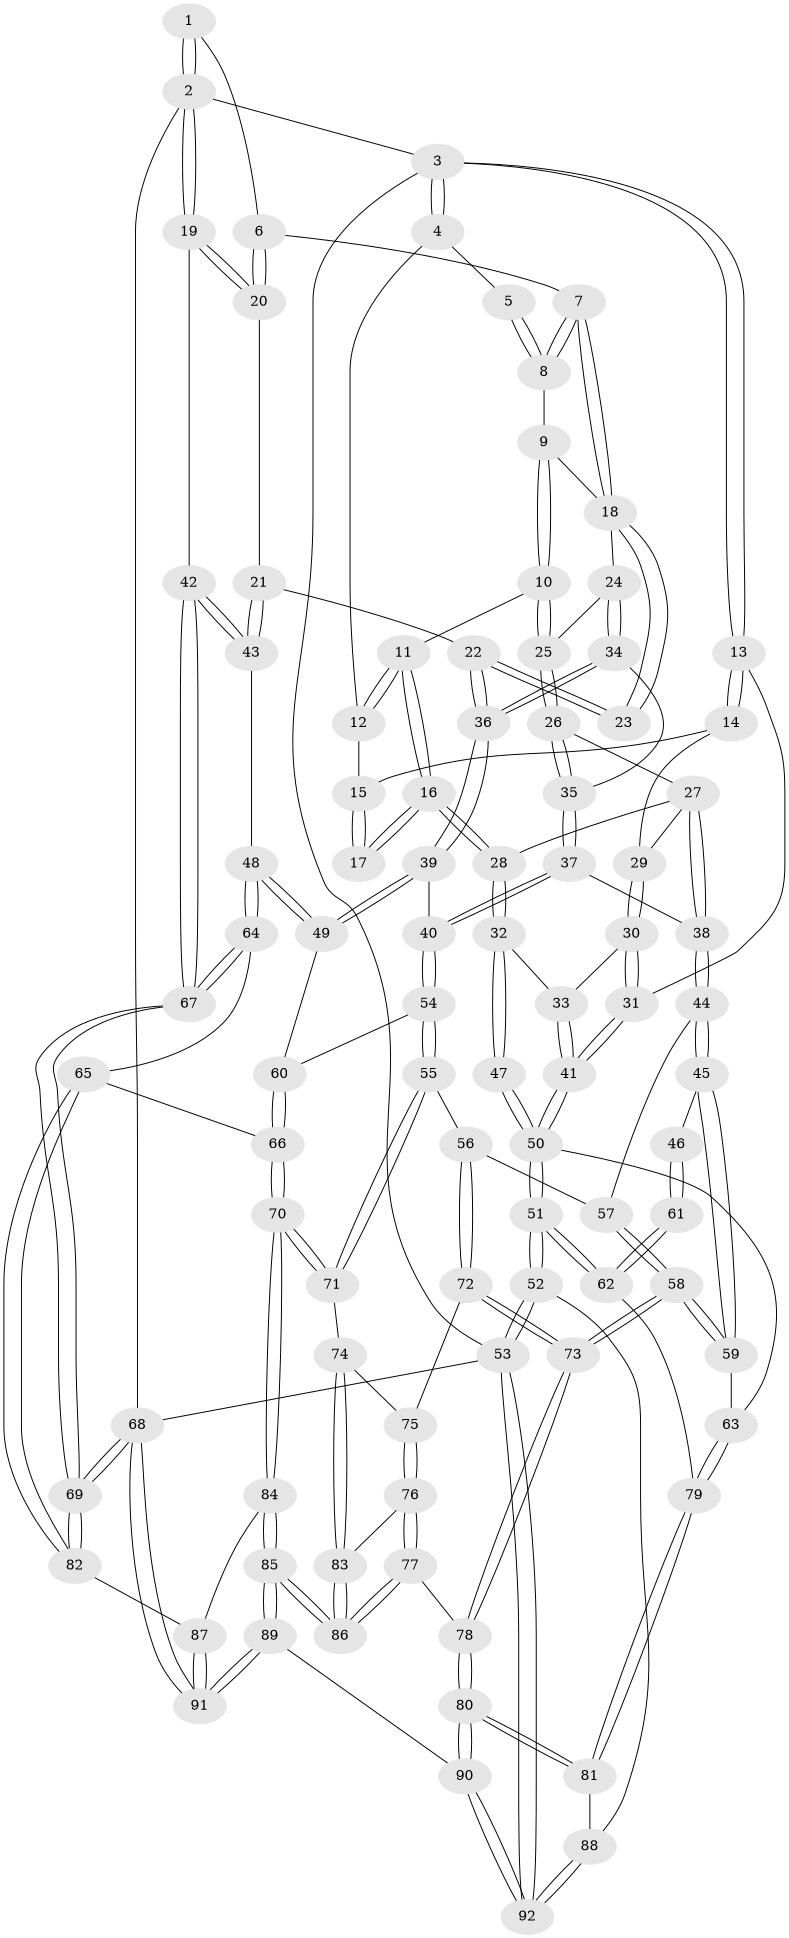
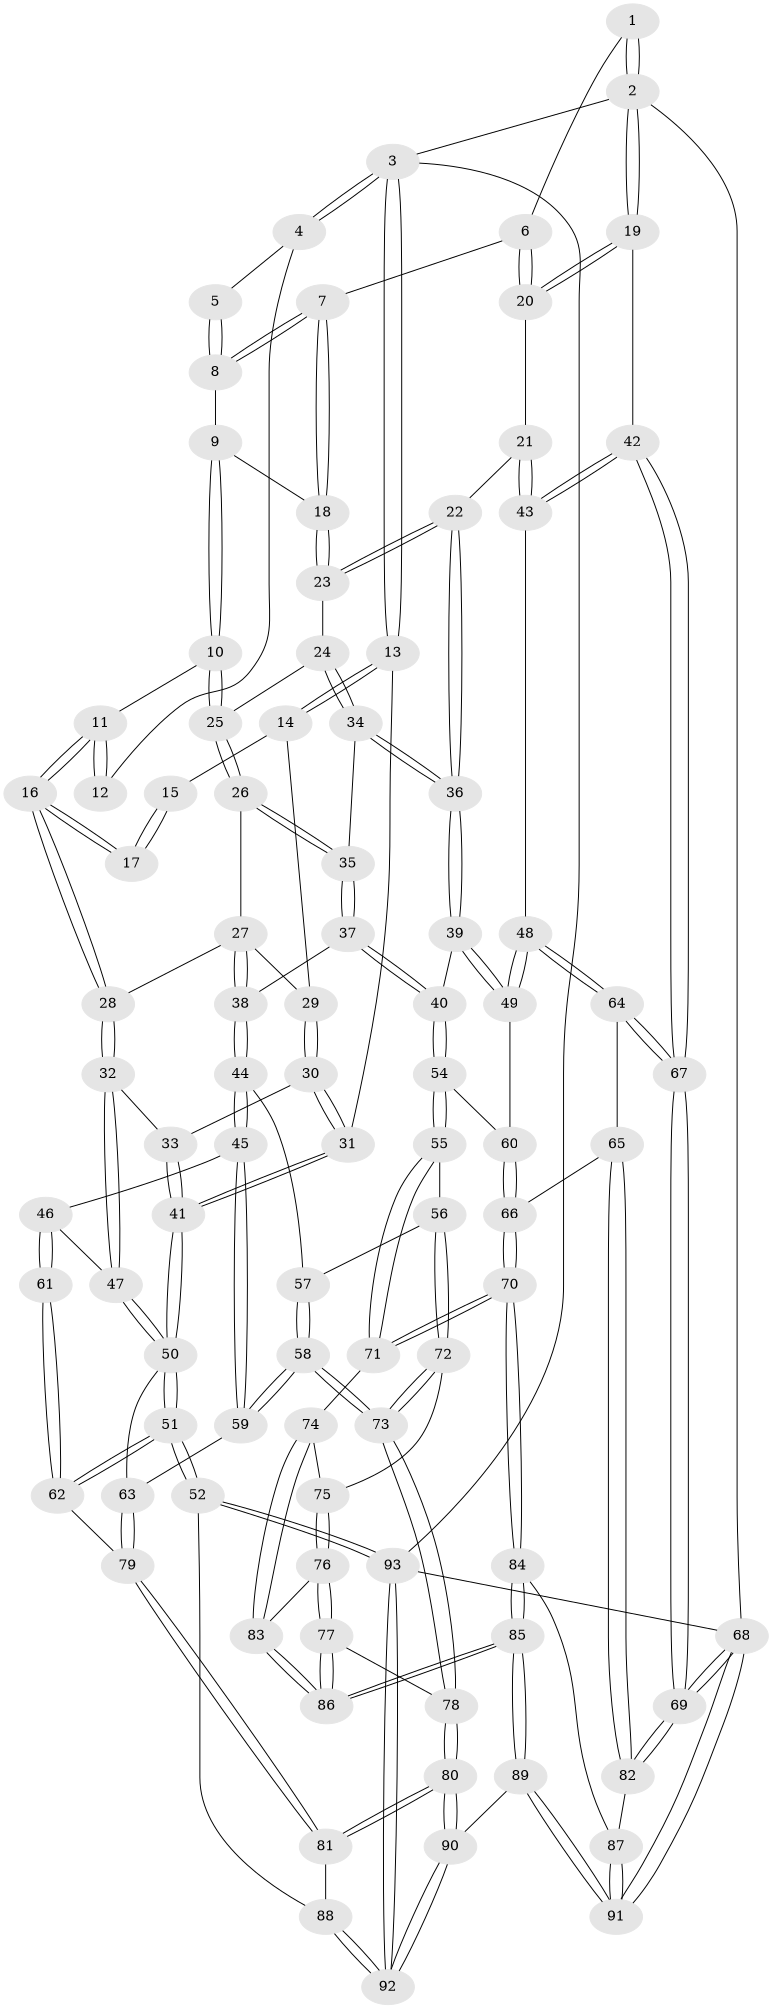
  graph {
    node [color=gray90 style=filled]
    1
    2
    6
    3
    19
    68
    7
    20
    4
    13
-   53
+   53 [label=93]
    42
    69
    91
    5
    12
    14
    31
    92
    8
    15
    9
    18
    21
    23
    10
    11
    25
    16
    26
    17
    28
    29
    41
    30
    32
    24
    43
    67
    22
    36
    48
    39
    34
    35
    27
    38
    37
    44
    33
    47
    50
    40
    49
    54
    45
    57
    60
    55
    51
    63
    64
    46
    59
    58
    61
    62
    65
    66
    52
    88
    79
    56
    71
    72
    74
    73
    75
    78
    70
    81
    82
    87
    84
    85
    83
    76
    80
    86
    77
    90
    89
    1 -- 2
    1 -- 2
    1 -- 6
    2 -- 3
    2 -- 19
    2 -- 19
    2 -- 68
    6 -- 7
    6 -- 20
    6 -- 20
    3 -- 4
    3 -- 4
    3 -- 13
    3 -- 13
    3 -- 53
    19 -- 20
    19 -- 20
    19 -- 42
    68 -- 69
    68 -- 69
    68 -- 91
    68 -- 91
    7 -- 8
    7 -- 8
    7 -- 18
    7 -- 18
    20 -- 21
    4 -- 5
    4 -- 12
    13 -- 14
    13 -- 14
    13 -- 31
    53 -- 68
    53 -- 92
    53 -- 92
    42 -- 43
    42 -- 43
    42 -- 67
    42 -- 67
    69 -- 82
    69 -- 82
    5 -- 8
    5 -- 8
-   12 -- 15
    14 -- 15
    14 -- 29
    31 -- 41
    31 -- 41
    8 -- 9
    15 -- 17
    15 -- 17
    9 -- 18
    9 -- 10
    9 -- 10
    18 -- 23
    18 -- 23
    21 -- 43
    21 -- 43
    21 -- 22
-   18 -- 24
+   23 -- 24
    10 -- 11
    10 -- 25
    10 -- 25
    11 -- 12
    11 -- 12
    11 -- 16
    11 -- 16
    25 -- 26
    25 -- 26
    16 -- 17
    16 -- 17
    16 -- 28
    16 -- 28
    26 -- 35
    26 -- 35
    26 -- 27
    28 -- 32
    28 -- 32
    29 -- 30
    29 -- 30
    41 -- 50
    41 -- 50
    30 -- 31
    30 -- 31
    30 -- 33
    32 -- 33
    32 -- 47
    32 -- 47
    24 -- 25
    24 -- 34
    24 -- 34
    43 -- 48
    67 -- 69
    67 -- 69
    22 -- 23
    22 -- 23
    22 -- 36
    22 -- 36
    36 -- 39
    36 -- 39
    48 -- 49
    48 -- 49
    48 -- 64
    48 -- 64
    39 -- 40
    39 -- 49
    39 -- 49
    34 -- 36
    34 -- 36
    34 -- 35
    35 -- 37
    35 -- 37
    27 -- 28
    27 -- 29
    27 -- 38
    27 -- 38
    38 -- 44
    38 -- 44
    37 -- 38
    37 -- 40
    37 -- 40
    44 -- 45
    44 -- 45
    44 -- 57
    33 -- 41
    33 -- 41
    47 -- 50
    47 -- 50
    50 -- 51
    50 -- 51
    50 -- 63
    40 -- 54
    40 -- 54
    49 -- 60
    54 -- 60
    54 -- 55
    54 -- 55
    45 -- 46
    45 -- 59
    45 -- 59
    57 -- 58
    57 -- 58
    60 -- 66
    60 -- 66
    55 -- 56
    55 -- 71
    55 -- 71
    51 -- 62
    51 -- 62
    51 -- 52
    51 -- 52
    63 -- 79
    63 -- 79
    64 -- 67
    64 -- 67
    64 -- 65
+   46 -- 47
    46 -- 61
    46 -- 61
    59 -- 63
    58 -- 59
    58 -- 59
    58 -- 73
    58 -- 73
    61 -- 62
    61 -- 62
    62 -- 79
    65 -- 66
    65 -- 82
    65 -- 82
    66 -- 70
    66 -- 70
    52 -- 53
    52 -- 53
    52 -- 88
    88 -- 92
    88 -- 92
    79 -- 81
    79 -- 81
    56 -- 57
    56 -- 72
    56 -- 72
    71 -- 74
    72 -- 73
    72 -- 73
    72 -- 75
    74 -- 75
    74 -- 83
    74 -- 83
    73 -- 78
    73 -- 78
    75 -- 76
    75 -- 76
    78 -- 80
    78 -- 80
    70 -- 71
    70 -- 71
    70 -- 84
    70 -- 84
    81 -- 88
    82 -- 87
    87 -- 91
    87 -- 91
    84 -- 87
    84 -- 85
    84 -- 85
    85 -- 86
    85 -- 86
    85 -- 89
    85 -- 89
    83 -- 86
    83 -- 86
    76 -- 83
    76 -- 77
    76 -- 77
    80 -- 81
    80 -- 81
    80 -- 90
    80 -- 90
    77 -- 78
    77 -- 86
    77 -- 86
    90 -- 92
    90 -- 92
    89 -- 91
    89 -- 91
    89 -- 90
  }
